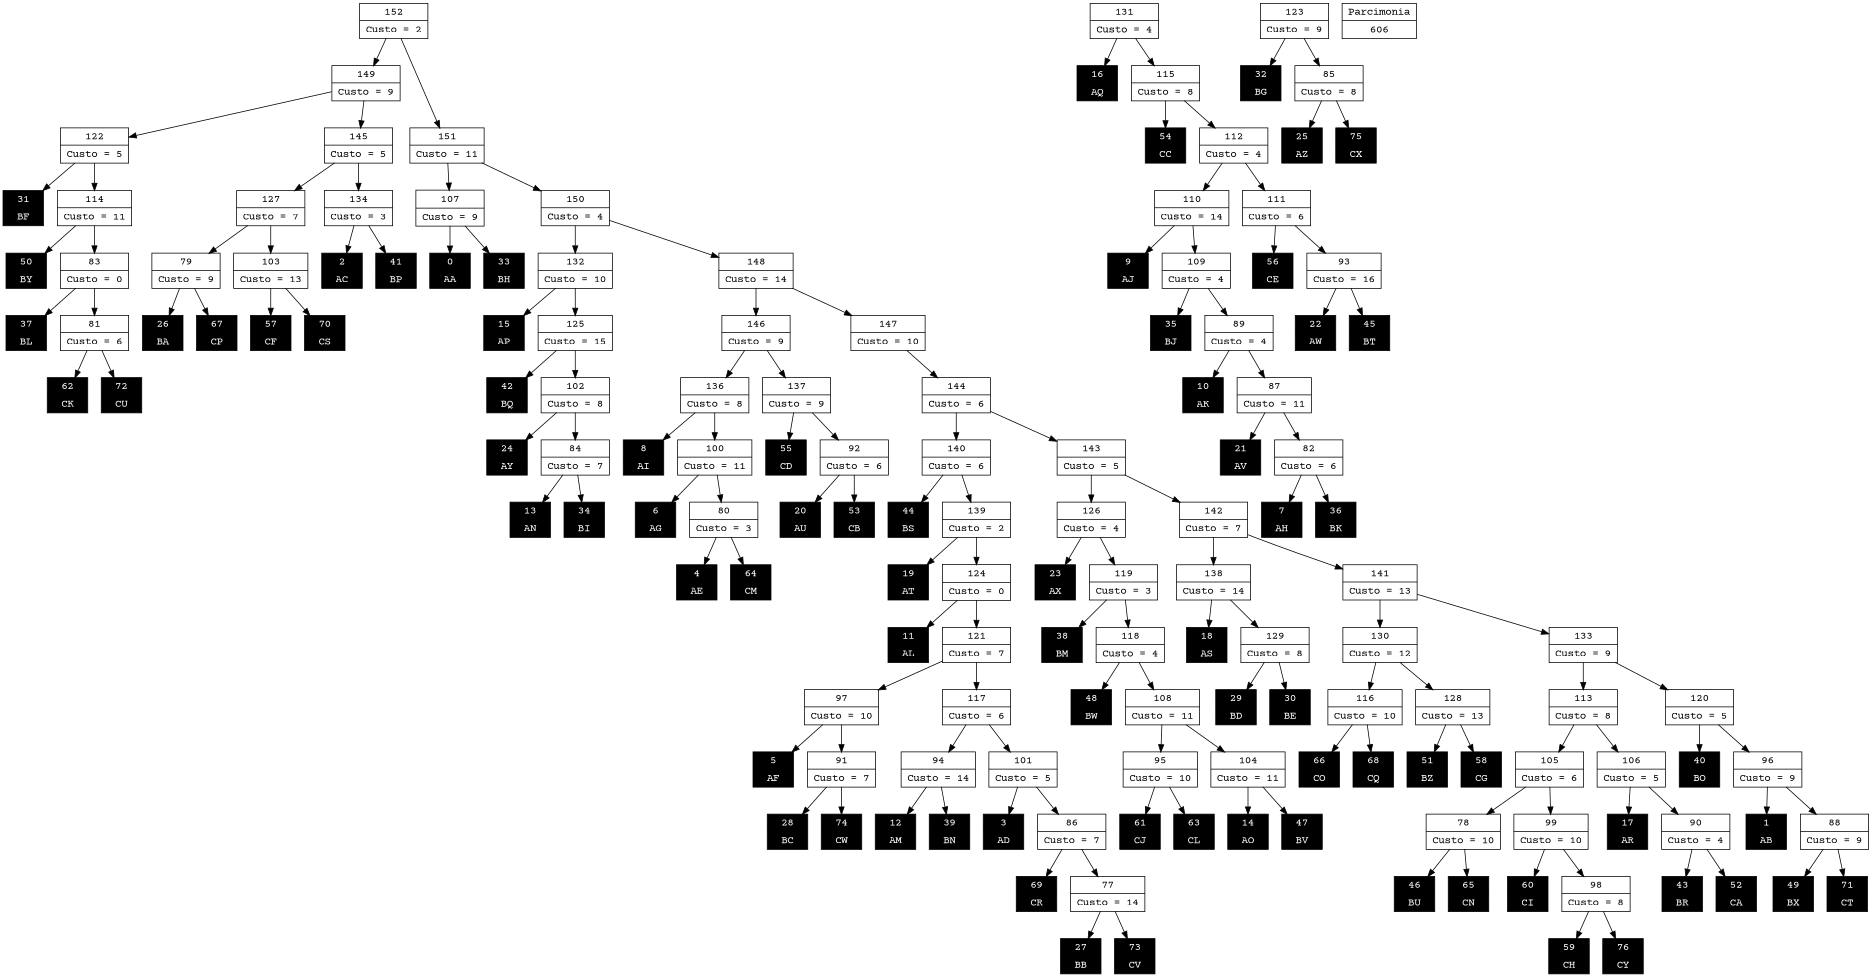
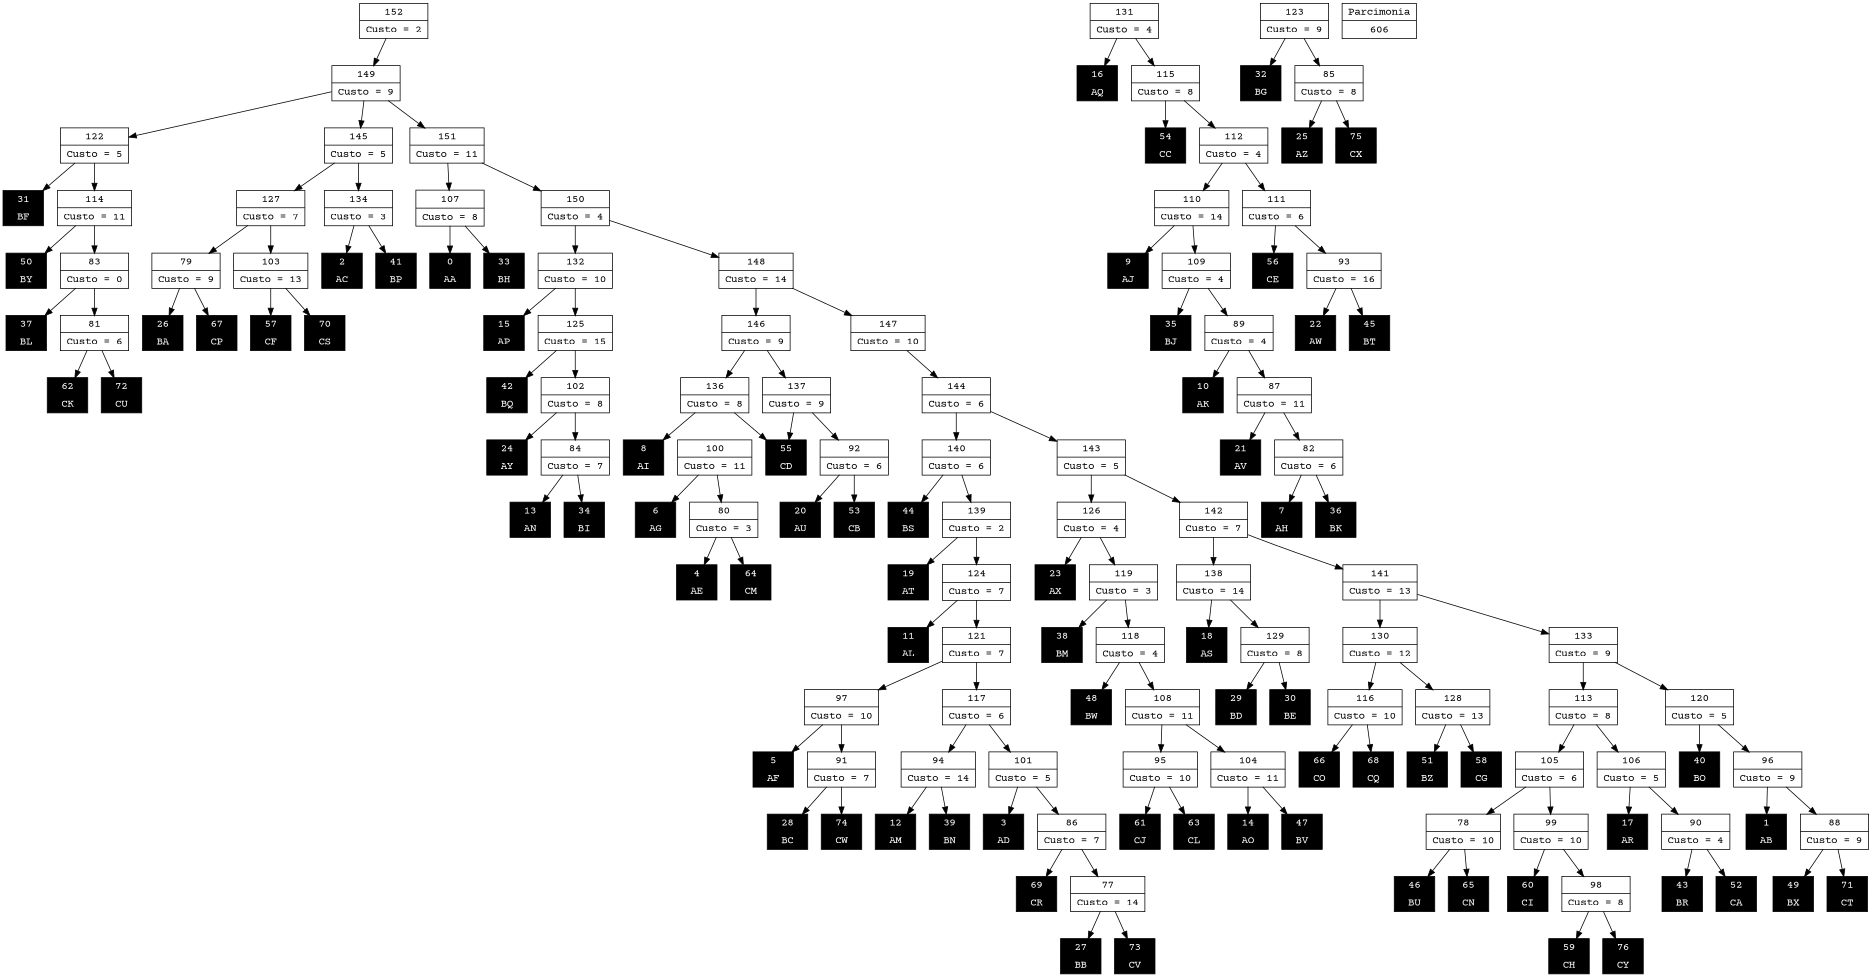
  digraph {
    fontname="Courier Prime"
    node [color=black fontcolor=white fontname="Courier Prime" fontsize=14 shape=record style=filled]
    edge [fontname="Courier Prime"]
    n1 [height=0.5 label="{0 | AA}"]
    n2 [height=0.5 label="{1 | AB}"]
    n3 [height=0.5 label="{2 | AC}"]
    n4 [height=0.5 label="{3 | AD}"]
    n5 [height=0.5 label="{4 | AE}"]
    n6 [height=0.5 label="{5 | AF}"]
    n7 [height=0.5 label="{6 | AG}"]
    n8 [height=0.5 label="{7 | AH}"]
    n9 [height=0.5 label="{8 | AI}"]
    n10 [height=0.5 label="{9 | AJ}"]
    n11 [height=0.5 label="{10 | AK}"]
    n12 [height=0.5 label="{11 | AL}"]
    n13 [height=0.5 label="{12 | AM}"]
    n14 [height=0.5 label="{13 | AN}"]
    n15 [height=0.5 label="{14 | AO}"]
    n16 [height=0.5 label="{15 | AP}"]
    n17 [height=0.5 label="{16 | AQ}"]
    n18 [height=0.5 label="{17 | AR}"]
    n19 [height=0.5 label="{18 | AS}"]
    n20 [height=0.5 label="{19 | AT}"]
    n21 [height=0.5 label="{20 | AU}"]
    n22 [height=0.5 label="{21 | AV}"]
    n23 [height=0.5 label="{22 | AW}"]
    n24 [height=0.5 label="{23 | AX}"]
    n25 [height=0.5 label="{24 | AY}"]
    n26 [height=0.5 label="{25 | AZ}"]
    n27 [height=0.5 label="{26 | BA}"]
    n28 [height=0.5 label="{27 | BB}"]
    n29 [height=0.5 label="{28 | BC}"]
    n30 [height=0.5 label="{29 | BD}"]
    n31 [height=0.5 label="{30 | BE}"]
    n32 [height=0.5 label="{31 | BF}"]
    n33 [height=0.5 label="{32 | BG}"]
    n34 [height=0.5 label="{33 | BH}"]
    n35 [height=0.5 label="{34 | BI}"]
    n36 [height=0.5 label="{35 | BJ}"]
    n37 [height=0.5 label="{36 | BK}"]
    n38 [height=0.5 label="{37 | BL}"]
    n39 [height=0.5 label="{38 | BM}"]
    n40 [height=0.5 label="{39 | BN}"]
    n41 [height=0.5 label="{40 | BO}"]
    n42 [height=0.5 label="{41 | BP}"]
    n43 [height=0.5 label="{42 | BQ}"]
    n44 [height=0.5 label="{43 | BR}"]
    n45 [height=0.5 label="{44 | BS}"]
    n46 [height=0.5 label="{45 | BT}"]
    n47 [height=0.5 label="{46 | BU}"]
    n48 [height=0.5 label="{47 | BV}"]
    n49 [height=0.5 label="{48 | BW}"]
    n50 [height=0.5 label="{49 | BX}"]
    n51 [height=0.5 label="{50 | BY}"]
    n52 [height=0.5 label="{51 | BZ}"]
    n53 [height=0.5 label="{52 | CA}"]
    n54 [height=0.5 label="{53 | CB}"]
    n55 [height=0.5 label="{54 | CC}"]
    n56 [height=0.5 label="{55 | CD}"]
    n57 [height=0.5 label="{56 | CE}"]
    n58 [height=0.5 label="{57 | CF}"]
    n59 [height=0.5 label="{58 | CG}"]
    n60 [height=0.5 label="{59 | CH}"]
    n61 [height=0.5 label="{60 | CI}"]
    n62 [height=0.5 label="{61 | CJ}"]
    n63 [height=0.5 label="{62 | CK}"]
    n64 [height=0.5 label="{63 | CL}"]
    n65 [height=0.5 label="{64 | CM}"]
    n66 [height=0.5 label="{65 | CN}"]
    n67 [height=0.5 label="{66 | CO}"]
    n68 [height=0.5 label="{67 | CP}"]
    n69 [height=0.5 label="{68 | CQ}"]
    n70 [height=0.5 label="{69 | CR}"]
    n71 [height=0.5 label="{70 | CS}"]
    n72 [height=0.5 label="{71 | CT}"]
    n73 [height=0.5 label="{72 | CU}"]
    n74 [height=0.5 label="{73 | CV}"]
    n75 [height=0.5 label="{74 | CW}"]
    n76 [height=0.5 label="{75 | CX}"]
    n77 [height=0.5 label="{76 | CY}"]
    n78 [label="{77|Custo = 14}" color="" fontcolor="" fontsize="" style=""]
    n79 [label="{78|Custo = 10}" color="" fontcolor="" fontsize="" style=""]
    n80 [label="{79|Custo = 9}" color="" fontcolor="" fontsize="" style=""]
    n81 [label="{80|Custo = 3}" color="" fontcolor="" fontsize="" style=""]
    n82 [label="{81|Custo = 6}" color="" fontcolor="" fontsize="" style=""]
    n83 [label="{82|Custo = 6}" color="" fontcolor="" fontsize="" style=""]
    n84 [label="{83|Custo = 0}" color="" fontcolor="" fontsize="" style=""]
    n85 [label="{84|Custo = 7}" color="" fontcolor="" fontsize="" style=""]
    n86 [label="{85|Custo = 8}" color="" fontcolor="" fontsize="" style=""]
    n87 [label="{86|Custo = 7}" color="" fontcolor="" fontsize="" style=""]
    n88 [label="{87|Custo = 11}" color="" fontcolor="" fontsize="" style=""]
    n89 [label="{88|Custo = 9}" color="" fontcolor="" fontsize="" style=""]
    n90 [label="{89|Custo = 4}" color="" fontcolor="" fontsize="" style=""]
    n91 [label="{90|Custo = 4}" color="" fontcolor="" fontsize="" style=""]
    n92 [label="{91|Custo = 7}" color="" fontcolor="" fontsize="" style=""]
    n93 [label="{92|Custo = 6}" color="" fontcolor="" fontsize="" style=""]
    n94 [label="{93|Custo = 16}" color="" fontcolor="" fontsize="" style=""]
    n95 [label="{94|Custo = 14}" color="" fontcolor="" fontsize="" style=""]
    n96 [label="{95|Custo = 10}" color="" fontcolor="" fontsize="" style=""]
    n97 [label="{96|Custo = 9}" color="" fontcolor="" fontsize="" style=""]
    n98 [label="{97|Custo = 10}" color="" fontcolor="" fontsize="" style=""]
    n99 [label="{98|Custo = 8}" color="" fontcolor="" fontsize="" style=""]
    n100 [label="{99|Custo = 10}" color="" fontcolor="" fontsize="" style=""]
    n101 [label="{100|Custo = 11}" color="" fontcolor="" fontsize="" style=""]
    n102 [label="{101|Custo = 5}" color="" fontcolor="" fontsize="" style=""]
    n103 [label="{102|Custo = 8}" color="" fontcolor="" fontsize="" style=""]
    n104 [label="{103|Custo = 13}" color="" fontcolor="" fontsize="" style=""]
    n105 [label="{104|Custo = 11}" color="" fontcolor="" fontsize="" style=""]
    n106 [label="{105|Custo = 6}" color="" fontcolor="" fontsize="" style=""]
    n107 [label="{106|Custo = 5}" color="" fontcolor="" fontsize="" style=""]
-   n108 [label="{107|Custo = 9}" color="" fontcolor="" fontsize="" style=""]
+   n108 [label="{107|Custo = 8}" color="" fontcolor="" fontsize="" style=""]
    n109 [label="{108|Custo = 11}" color="" fontcolor="" fontsize="" style=""]
    n110 [label="{109|Custo = 4}" color="" fontcolor="" fontsize="" style=""]
    n111 [label="{110|Custo = 14}" color="" fontcolor="" fontsize="" style=""]
    n112 [label="{111|Custo = 6}" color="" fontcolor="" fontsize="" style=""]
    n113 [label="{112|Custo = 4}" color="" fontcolor="" fontsize="" style=""]
    n114 [label="{113|Custo = 8}" color="" fontcolor="" fontsize="" style=""]
    n115 [label="{114|Custo = 11}" color="" fontcolor="" fontsize="" style=""]
    n116 [label="{115|Custo = 8}" color="" fontcolor="" fontsize="" style=""]
    n117 [label="{116|Custo = 10}" color="" fontcolor="" fontsize="" style=""]
    n118 [label="{117|Custo = 6}" color="" fontcolor="" fontsize="" style=""]
    n119 [label="{118|Custo = 4}" color="" fontcolor="" fontsize="" style=""]
    n120 [label="{119|Custo = 3}" color="" fontcolor="" fontsize="" style=""]
    n121 [label="{120|Custo = 5}" color="" fontcolor="" fontsize="" style=""]
    n122 [label="{121|Custo = 7}" color="" fontcolor="" fontsize="" style=""]
    n123 [label="{122|Custo = 5}" color="" fontcolor="" fontsize="" style=""]
    n124 [label="{123|Custo = 9}" color="" fontcolor="" fontsize="" style=""]
-   n125 [label="{124|Custo = 0}" color="" fontcolor="" fontsize="" style=""]
+   n125 [label="{124|Custo = 7}" color="" fontcolor="" fontsize="" style=""]
    n126 [label="{125|Custo = 15}" color="" fontcolor="" fontsize="" style=""]
    n127 [label="{126|Custo = 4}" color="" fontcolor="" fontsize="" style=""]
    n128 [label="{127|Custo = 7}" color="" fontcolor="" fontsize="" style=""]
    n129 [label="{128|Custo = 13}" color="" fontcolor="" fontsize="" style=""]
    n130 [label="{129|Custo = 8}" color="" fontcolor="" fontsize="" style=""]
    n131 [label="{130|Custo = 12}" color="" fontcolor="" fontsize="" style=""]
    n132 [label="{131|Custo = 4}" color="" fontcolor="" fontsize="" style=""]
    n133 [label="{132|Custo = 10}" color="" fontcolor="" fontsize="" style=""]
    n134 [label="{133|Custo = 9}" color="" fontcolor="" fontsize="" style=""]
    n135 [label="{134|Custo = 3}" color="" fontcolor="" fontsize="" style=""]
    n136 [label="{136|Custo = 8}" color="" fontcolor="" fontsize="" style=""]
    n137 [label="{137|Custo = 9}" color="" fontcolor="" fontsize="" style=""]
    n138 [label="{138|Custo = 14}" color="" fontcolor="" fontsize="" style=""]
    n139 [label="{139|Custo = 2}" color="" fontcolor="" fontsize="" style=""]
    n140 [label="{140|Custo = 6}" color="" fontcolor="" fontsize="" style=""]
    n141 [label="{141|Custo = 13}" color="" fontcolor="" fontsize="" style=""]
    n142 [label="{142|Custo = 7}" color="" fontcolor="" fontsize="" style=""]
    n143 [label="{143|Custo = 5}" color="" fontcolor="" fontsize="" style=""]
    n144 [label="{144|Custo = 6}" color="" fontcolor="" fontsize="" style=""]
    n145 [label="{145|Custo = 5}" color="" fontcolor="" fontsize="" style=""]
    n146 [label="{146|Custo = 9}" color="" fontcolor="" fontsize="" style=""]
    n147 [label="{147|Custo = 10}" color="" fontcolor="" fontsize="" style=""]
    n148 [label="{148|Custo = 14}" color="" fontcolor="" fontsize="" style=""]
    n149 [label="{149|Custo = 9}" color="" fontcolor="" fontsize="" style=""]
    n150 [label="{150|Custo = 4}" color="" fontcolor="" fontsize="" style=""]
    n151 [label="{151|Custo = 11}" color="" fontcolor="" fontsize="" style=""]
    n152 [label="{152|Custo = 2}" color="" fontcolor="" fontsize="" style=""]
    n153 [label="{Parcimonia|606}" color="" fontcolor="" fontsize="" style=""]
    n78 -> n28
    n78 -> n74
    n79 -> n47
    n79 -> n66
    n80 -> n27
    n80 -> n68
    n81 -> n5
    n81 -> n65
    n82 -> n63
    n82 -> n73
    n83 -> n8
    n83 -> n37
    n84 -> n38
    n84 -> n82
    n85 -> n14
    n85 -> n35
    n86 -> n26
    n86 -> n76
    n87 -> n70
    n87 -> n78
    n88 -> n22
    n88 -> n83
    n89 -> n50
    n89 -> n72
    n90 -> n11
    n90 -> n88
    n91 -> n44
    n91 -> n53
    n92 -> n29
    n92 -> n75
    n93 -> n21
    n93 -> n54
    n94 -> n23
    n94 -> n46
    n95 -> n13
    n95 -> n40
    n96 -> n62
    n96 -> n64
    n97 -> n2
    n97 -> n89
    n98 -> n6
    n98 -> n92
    n99 -> n60
    n99 -> n77
    n100 -> n61
    n100 -> n99
    n101 -> n7
    n101 -> n81
    n102 -> n4
    n102 -> n87
    n103 -> n25
    n103 -> n85
    n104 -> n58
    n104 -> n71
    n105 -> n15
    n105 -> n48
    n106 -> n79
    n106 -> n100
    n107 -> n18
    n107 -> n91
    n108 -> n1
    n108 -> n34
    n109 -> n96
    n109 -> n105
    n110 -> n36
    n110 -> n90
    n111 -> n10
    n111 -> n110
    n112 -> n57
    n112 -> n94
    n113 -> n111
    n113 -> n112
    n114 -> n106
    n114 -> n107
    n115 -> n51
    n115 -> n84
    n116 -> n55
    n116 -> n113
    n117 -> n67
    n117 -> n69
    n118 -> n95
    n118 -> n102
    n119 -> n49
    n119 -> n109
    n120 -> n39
    n120 -> n119
    n121 -> n41
    n121 -> n97
    n122 -> n98
    n122 -> n118
    n123 -> n32
    n123 -> n115
    n124 -> n33
    n124 -> n86
    n125 -> n12
    n125 -> n122
    n126 -> n43
    n126 -> n103
    n127 -> n24
    n127 -> n120
    n128 -> n80
    n128 -> n104
    n129 -> n52
    n129 -> n59
    n130 -> n30
    n130 -> n31
    n131 -> n117
    n131 -> n129
    n132 -> n17
    n132 -> n116
    n133 -> n16
    n133 -> n126
    n134 -> n114
    n134 -> n121
    n135 -> n3
    n135 -> n42
    n136 -> n9
-   n136 -> n101
+   n136 -> n56
    n137 -> n56
    n137 -> n93
    n138 -> n19
    n138 -> n130
    n139 -> n20
    n139 -> n125
    n140 -> n45
    n140 -> n139
    n141 -> n131
    n141 -> n134
    n142 -> n138
    n142 -> n141
    n143 -> n127
    n143 -> n142
    n144 -> n140
    n144 -> n143
    n145 -> n128
    n145 -> n135
    n146 -> n136
    n146 -> n137
    n147 -> n144
    n148 -> n146
    n148 -> n147
    n149 -> n123
    n149 -> n145
    n150 -> n133
    n150 -> n148
    n151 -> n108
    n151 -> n150
    n152 -> n149
-   n152 -> n151
+   n149 -> n151
  }
